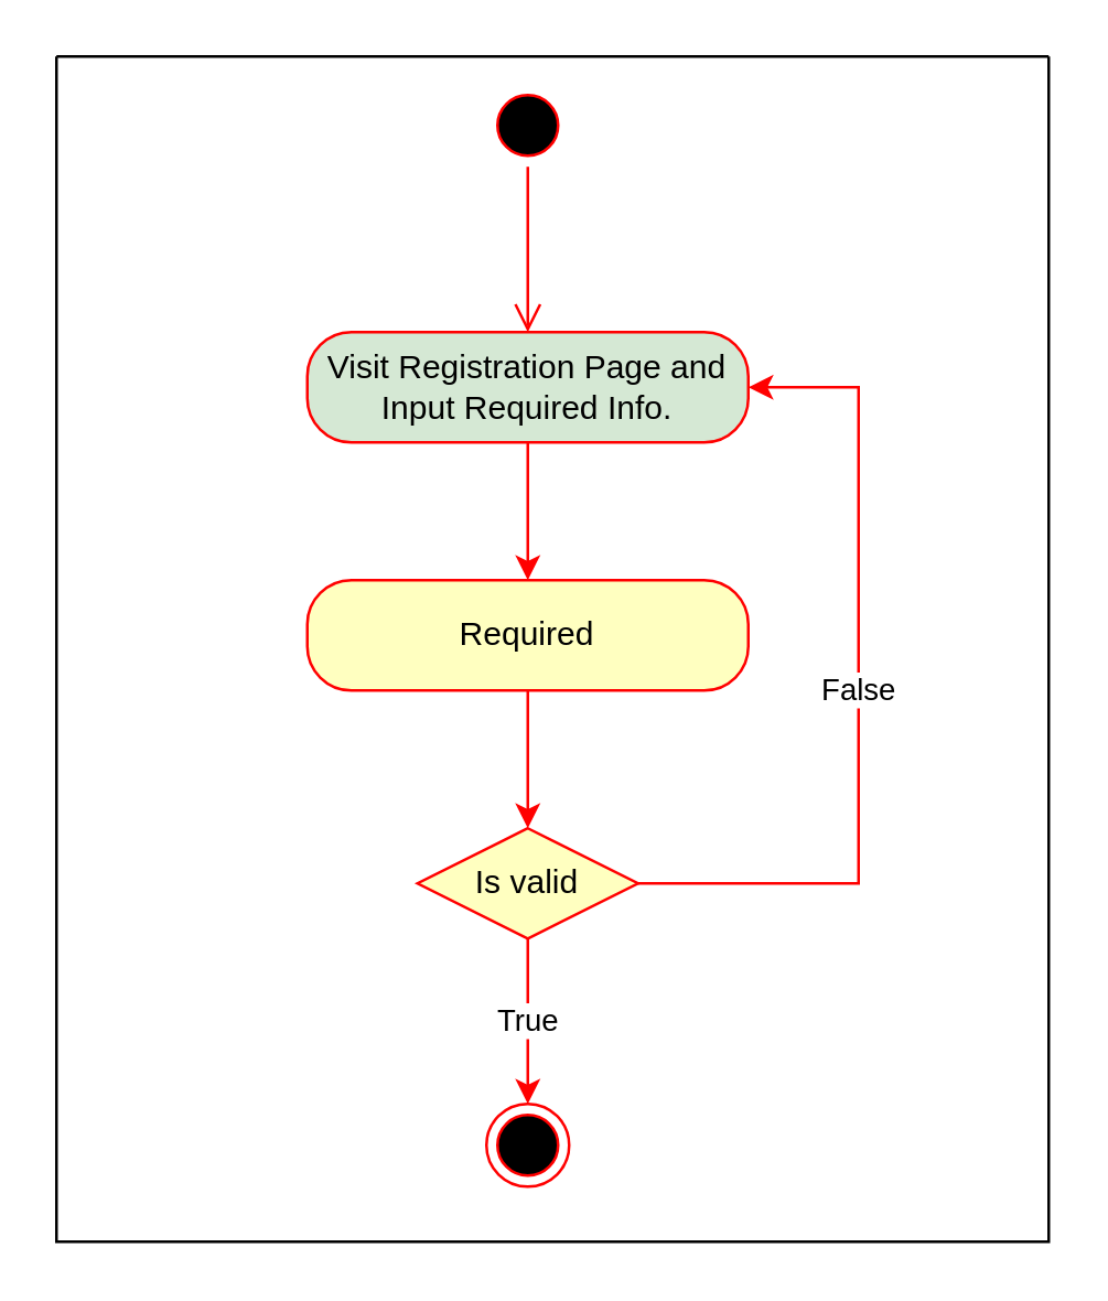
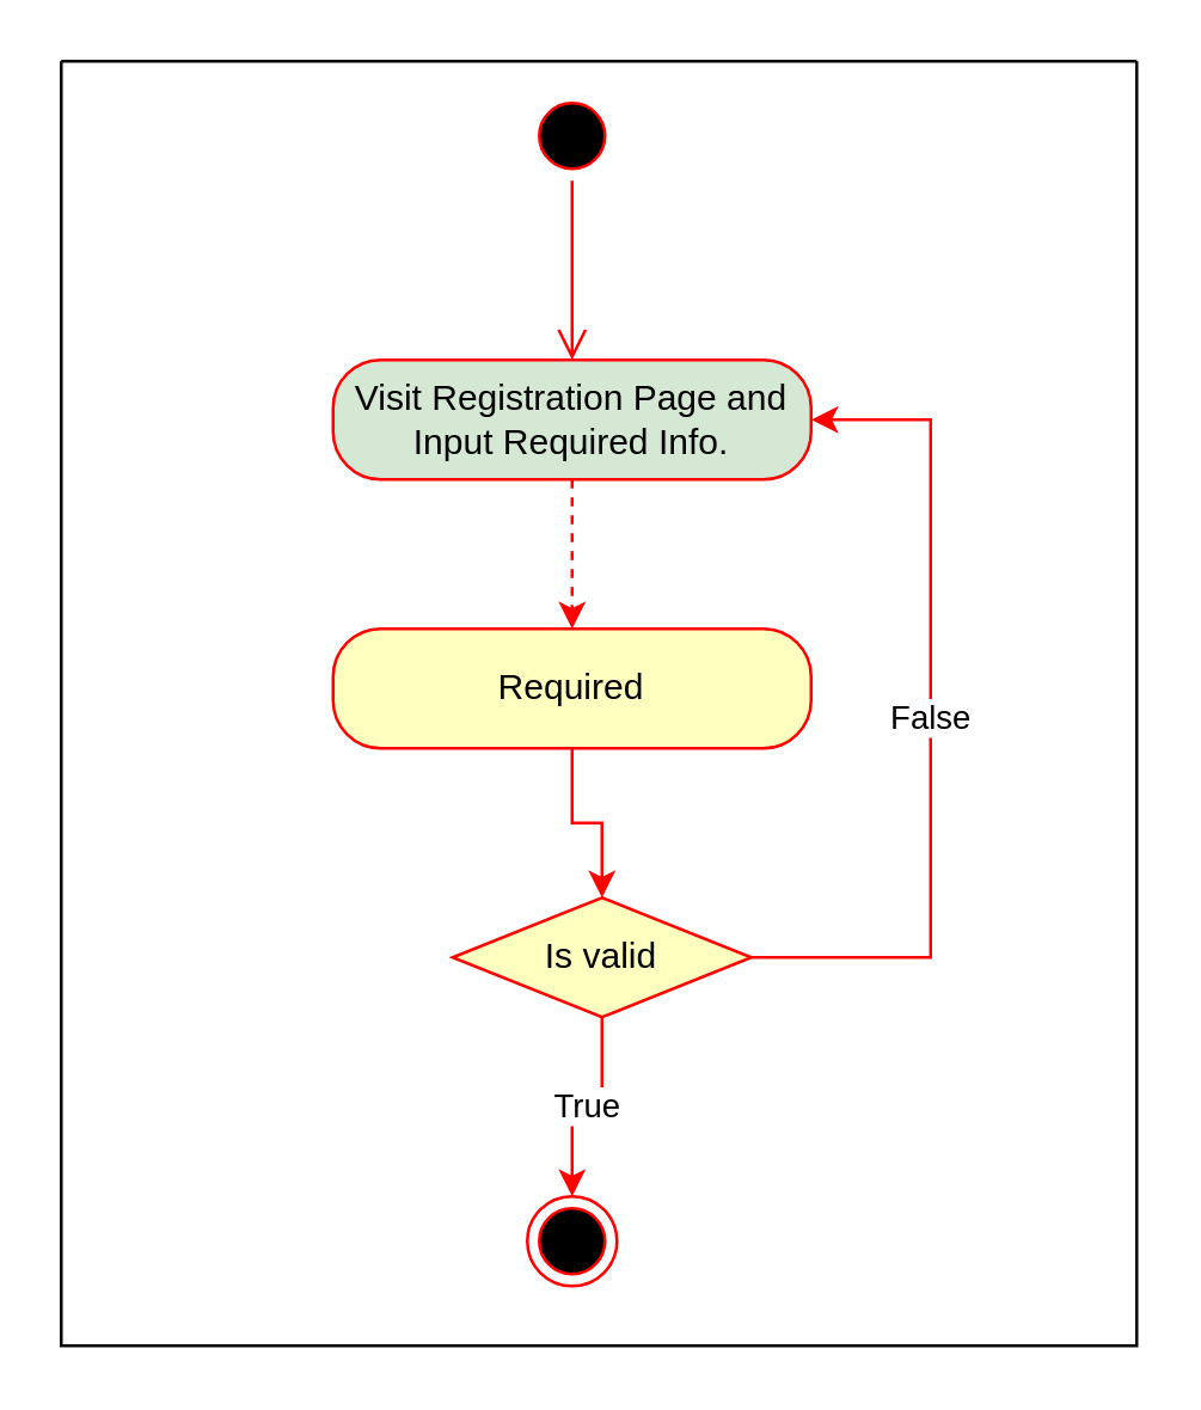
  <mxCell id="0" />
  <mxCell id="1" parent="0" />
  <mxCell id="2" value="" style="ellipse;html=1;shape=startState;fillColor=#000000;strokeColor=#ff0000;" vertex="1" parent="1"><mxGeometry x="176" y="30" width="30" height="30" as="geometry" /></mxCell>
  <mxCell id="3" value="" style="edgeStyle=orthogonalEdgeStyle;html=1;verticalAlign=bottom;endArrow=open;endSize=8;strokeColor=#FF0000;rounded=0;entryX=0.5;entryY=0;entryDx=0;entryDy=0;" edge="1" source="2" parent="1" target="10"><mxGeometry relative="1" as="geometry"><mxPoint x="-21" y="120" as="targetPoint" /></mxGeometry></mxCell>
  <mxCell id="4" style="edgeStyle=orthogonalEdgeStyle;rounded=0;orthogonalLoop=1;jettySize=auto;html=1;exitX=0.5;exitY=1;exitDx=0;exitDy=0;entryX=0.5;entryY=0;entryDx=0;entryDy=0;strokeColor=#FF0000;" edge="1" parent="1" source="5" target="8"><mxGeometry relative="1" as="geometry" /></mxCell>
  <mxCell id="5" value="Required" style="rounded=1;whiteSpace=wrap;html=1;arcSize=40;fontColor=#000000;fillColor=#ffffc0;strokeColor=#ff0000;" vertex="1" parent="1"><mxGeometry x="111" y="210" width="160" height="40" as="geometry" /></mxCell>
  <mxCell id="6" value="False" style="edgeStyle=orthogonalEdgeStyle;rounded=0;orthogonalLoop=1;jettySize=auto;html=1;exitX=1;exitY=0.5;exitDx=0;exitDy=0;entryX=1;entryY=0.5;entryDx=0;entryDy=0;strokeColor=#FF0000;" edge="1" parent="1" source="8" target="10"><mxGeometry relative="1" as="geometry"><Array as="points"><mxPoint x="311" y="320" /><mxPoint x="311" y="140" /></Array></mxGeometry></mxCell>
  <mxCell id="7" value="True" style="edgeStyle=orthogonalEdgeStyle;rounded=0;orthogonalLoop=1;jettySize=auto;html=1;exitX=0.5;exitY=1;exitDx=0;exitDy=0;strokeColor=#FF0000;" edge="1" parent="1" source="8" target="11"><mxGeometry relative="1" as="geometry" /></mxCell>
- <mxCell id="8" value="Is valid" style="rhombus;whiteSpace=wrap;html=1;fontColor=#000000;fillColor=#ffffc0;strokeColor=#ff0000;" vertex="1" parent="1"><mxGeometry x="151" y="300" width="80" height="40" as="geometry" /></mxCell>
- <mxCell id="9" style="edgeStyle=orthogonalEdgeStyle;rounded=0;orthogonalLoop=1;jettySize=auto;html=1;exitX=0.5;exitY=1;exitDx=0;exitDy=0;entryX=0.5;entryY=0;entryDx=0;entryDy=0;fillColor=#f8cecc;strokeColor=#FF0000;" edge="1" parent="1" source="10" target="5"><mxGeometry relative="1" as="geometry" /></mxCell>
+ <mxCell id="8" value="Is valid" style="rhombus;whiteSpace=wrap;html=1;fontColor=#000000;fillColor=#ffffc0;strokeColor=#ff0000;" vertex="1" parent="1"><mxGeometry x="151" y="300" width="100" height="40" as="geometry" /></mxCell>
+ <mxCell id="9" style="edgeStyle=orthogonalEdgeStyle;rounded=0;orthogonalLoop=1;jettySize=auto;html=1;exitX=0.5;exitY=1;exitDx=0;exitDy=0;entryX=0.5;entryY=0;entryDx=0;entryDy=0;fillColor=#f8cecc;strokeColor=#FF0000;dashed=1;" edge="1" parent="1" source="10" target="5"><mxGeometry relative="1" as="geometry" /></mxCell>
  <mxCell id="10" value="Visit Registration Page and Input Required Info." style="rounded=1;whiteSpace=wrap;html=1;arcSize=40;fontColor=#000000;fillColor=#d5e8d4;strokeColor=#ff0000;" vertex="1" parent="1"><mxGeometry x="111" y="120" width="160" height="40" as="geometry" /></mxCell>
  <mxCell id="11" value="" style="ellipse;html=1;shape=endState;fillColor=#000000;strokeColor=#ff0000;" vertex="1" parent="1"><mxGeometry x="176" y="400" width="30" height="30" as="geometry" /></mxCell>
  <mxCell id="12" value="" style="swimlane;startSize=0;" vertex="1" parent="1"><mxGeometry x="20" y="20" width="360" height="430" as="geometry" /></mxCell>
